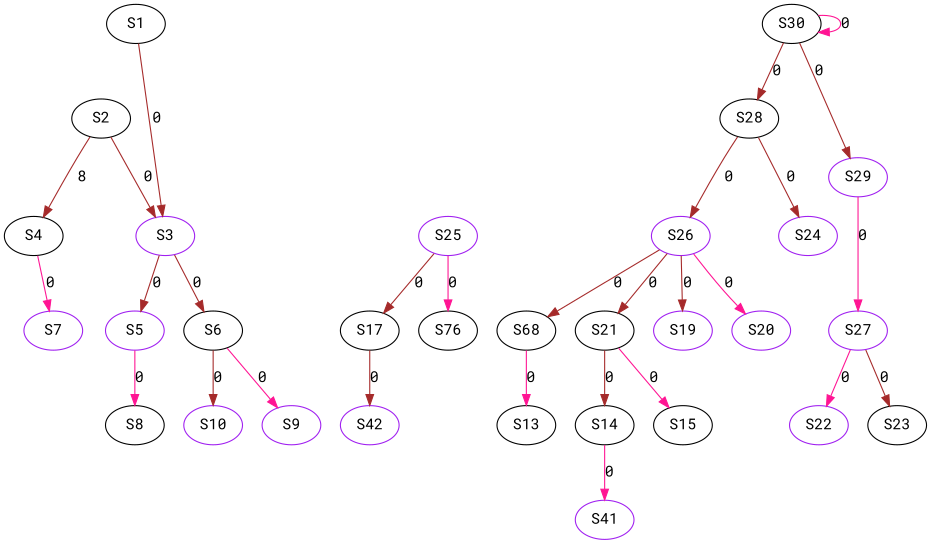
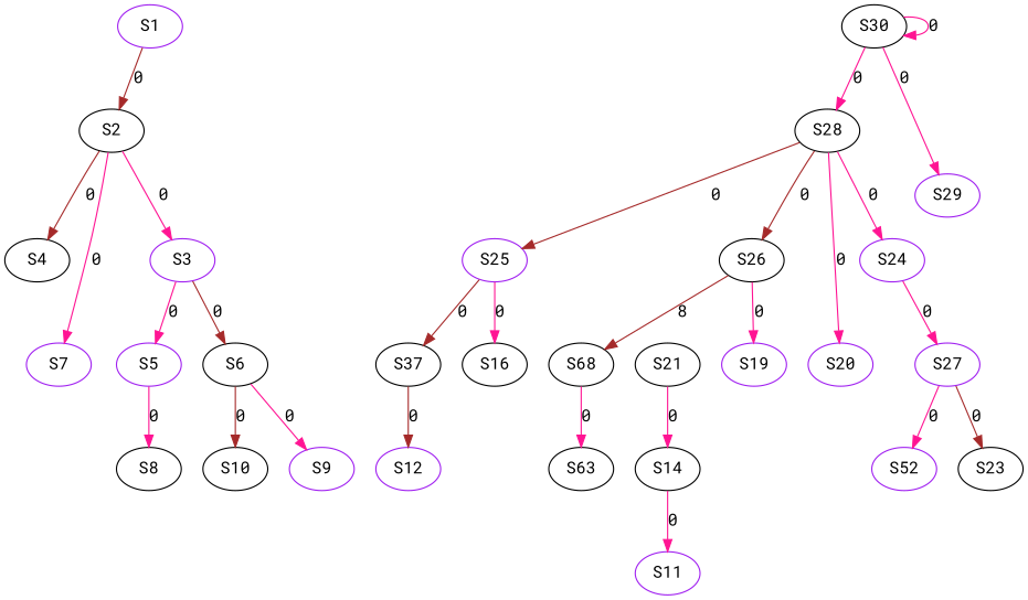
  strict digraph {
    fontname="Roboto Mono"
    node [color=black fontname="Roboto Mono"]
    edge [color=deeppink fontname="Roboto Mono"]
-   S1
+   S1 [color=purple]
    S2
    S3 [color=purple]
    S4
    S5 [color=purple]
    S6
    S7 [color=purple]
    S8
    S9 [color=purple]
-   S10 [color=purple]
-   S11 [color=purple label=S41]
+   S10
+   S11 [color=purple]
    S14
-   S12 [color=purple label=S42]
-   S17
+   S12 [color=purple]
+   S17 [label=S37]
    n15 [label=S68]
-   S13
+   S13 [label=S63]
    S21
-   S15
    S25 [color=purple]
-   S16 [label=S76]
-   S26 [color=purple]
+   S16
+   S26
    S19 [color=purple]
    S20 [color=purple]
    S27 [color=purple]
-   S22 [color=purple]
+   S22 [color=purple label=S52]
    S23
    S28
    S24 [color=purple]
    S29 [color=purple]
    S30
-   S1 -> S3 [color=brown label=0]
-   S2 -> S3 [color=brown label=0]
-   S2 -> S4 [color=brown label=8]
-   S3 -> S5 [color=brown label=0]
+   S1 -> S2 [color=brown label=0]
+   S2 -> S3 [label=0]
+   S2 -> S4 [color=brown label=0]
+   S3 -> S5 [label=0]
    S3 -> S6 [color=brown label=0]
-   S4 -> S7 [label=0]
+   S2 -> S7 [label=0]
    S5 -> S8 [label=0]
    S6 -> S9 [label=0]
    S6 -> S10 [color=brown label=0]
    S14 -> S11 [label=0]
    S17 -> S12 [color=brown label=0]
    n15 -> S13 [label=0]
-   S21 -> S14 [color=brown label=0]
-   S21 -> S15 [label=0]
+   S21 -> S14 [label=0]
    S25 -> S17 [color=brown label=0]
    S25 -> S16 [label=0]
-   S26 -> n15 [color=brown label=0]
-   S26 -> S21 [color=brown label=0]
-   S26 -> S19 [color=brown label=0]
-   S26 -> S20 [label=0]
+   S26 -> n15 [color=brown label=8]
+   S26 -> S19 [label=0]
+   S28 -> S20 [label=0]
    S27 -> S22 [label=0]
    S27 -> S23 [color=brown label=0]
+   S28 -> S25 [color=brown label=0]
    S28 -> S26 [color=brown label=0]
-   S28 -> S24 [color=brown label=0]
-   S29 -> S27 [label=0]
-   S30 -> S28 [color=brown label=0]
-   S30 -> S29 [color=brown label=0]
+   S28 -> S24 [label=0]
+   S24 -> S27 [label=0]
+   S30 -> S28 [label=0]
+   S30 -> S29 [label=0]
    S30 -> S30 [label=0]
  }
